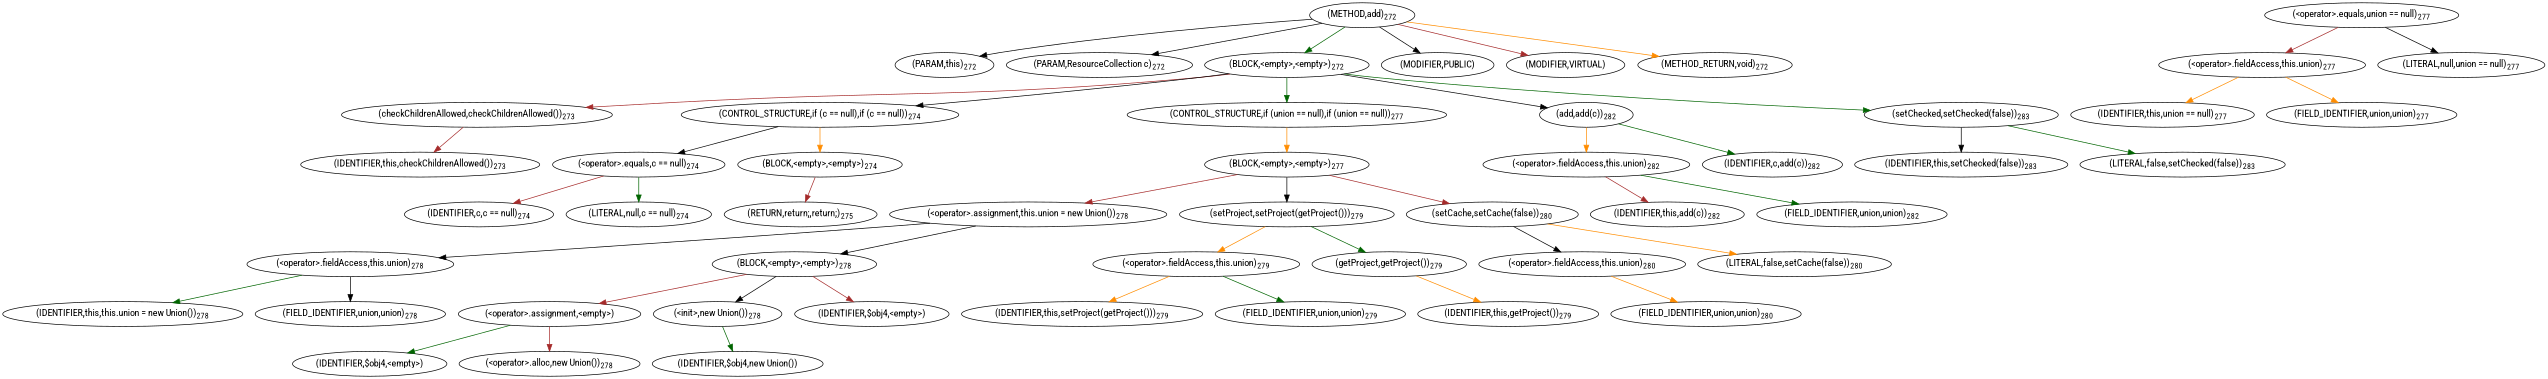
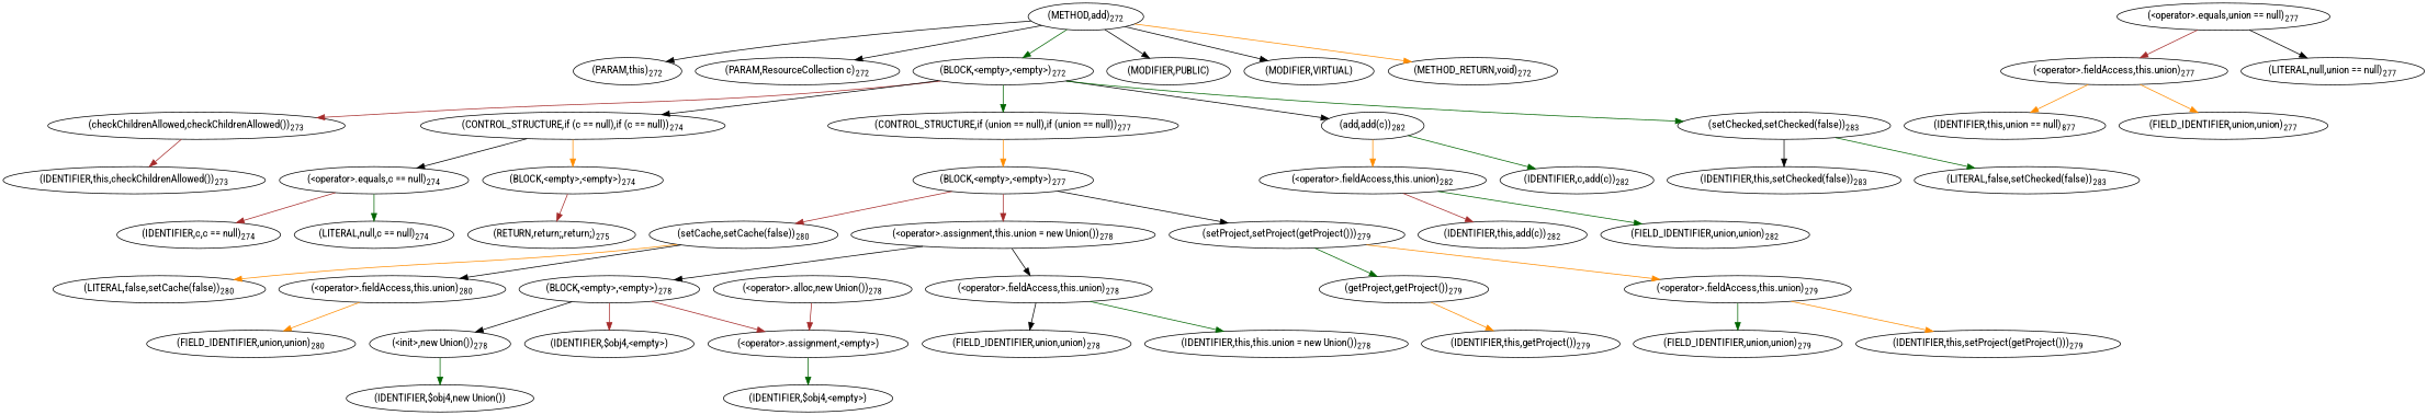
  digraph {
    fontname="Roboto Condensed"
    node [fontname="Roboto Condensed"]
    edge [color=black fontname="Roboto Condensed"]
    n1 [label=<(METHOD,add)<SUB>272</SUB>>]
    n2 [label=<(PARAM,this)<SUB>272</SUB>>]
    n3 [label=<(PARAM,ResourceCollection c)<SUB>272</SUB>>]
    n4 [label=<(BLOCK,&lt;empty&gt;,&lt;empty&gt;)<SUB>272</SUB>>]
    n5 [label=<(MODIFIER,PUBLIC)>]
    n6 [label=<(MODIFIER,VIRTUAL)>]
    n7 [label=<(METHOD_RETURN,void)<SUB>272</SUB>>]
    n8 [label=<(checkChildrenAllowed,checkChildrenAllowed())<SUB>273</SUB>>]
    n9 [label=<(CONTROL_STRUCTURE,if (c == null),if (c == null))<SUB>274</SUB>>]
    n10 [label=<(CONTROL_STRUCTURE,if (union == null),if (union == null))<SUB>277</SUB>>]
    n11 [label=<(add,add(c))<SUB>282</SUB>>]
    n12 [label=<(setChecked,setChecked(false))<SUB>283</SUB>>]
    n13 [label=<(IDENTIFIER,this,checkChildrenAllowed())<SUB>273</SUB>>]
    n14 [label=<(&lt;operator&gt;.equals,c == null)<SUB>274</SUB>>]
    n15 [label=<(BLOCK,&lt;empty&gt;,&lt;empty&gt;)<SUB>274</SUB>>]
    n16 [label=<(BLOCK,&lt;empty&gt;,&lt;empty&gt;)<SUB>277</SUB>>]
    n17 [label=<(&lt;operator&gt;.fieldAccess,this.union)<SUB>282</SUB>>]
    n18 [label=<(IDENTIFIER,c,add(c))<SUB>282</SUB>>]
    n19 [label=<(IDENTIFIER,this,setChecked(false))<SUB>283</SUB>>]
    n20 [label=<(LITERAL,false,setChecked(false))<SUB>283</SUB>>]
    n21 [label=<(IDENTIFIER,c,c == null)<SUB>274</SUB>>]
    n22 [label=<(LITERAL,null,c == null)<SUB>274</SUB>>]
    n23 [label=<(RETURN,return;,return;)<SUB>275</SUB>>]
    n24 [label=<(&lt;operator&gt;.equals,union == null)<SUB>277</SUB>>]
    n25 [label=<(&lt;operator&gt;.fieldAccess,this.union)<SUB>277</SUB>>]
    n26 [label=<(LITERAL,null,union == null)<SUB>277</SUB>>]
    n27 [label=<(&lt;operator&gt;.assignment,this.union = new Union())<SUB>278</SUB>>]
    n28 [label=<(setProject,setProject(getProject()))<SUB>279</SUB>>]
    n29 [label=<(setCache,setCache(false))<SUB>280</SUB>>]
-   n30 [label=<(IDENTIFIER,this,union == null)<SUB>277</SUB>>]
+   n30 [label=<(IDENTIFIER,this,union == null)<SUB>877</SUB>>]
    n31 [label=<(FIELD_IDENTIFIER,union,union)<SUB>277</SUB>>]
    n32 [label=<(&lt;operator&gt;.fieldAccess,this.union)<SUB>278</SUB>>]
    n33 [label=<(BLOCK,&lt;empty&gt;,&lt;empty&gt;)<SUB>278</SUB>>]
    n34 [label=<(&lt;operator&gt;.fieldAccess,this.union)<SUB>279</SUB>>]
    n35 [label=<(getProject,getProject())<SUB>279</SUB>>]
    n36 [label=<(&lt;operator&gt;.fieldAccess,this.union)<SUB>280</SUB>>]
    n37 [label=<(LITERAL,false,setCache(false))<SUB>280</SUB>>]
    n38 [label=<(IDENTIFIER,this,this.union = new Union())<SUB>278</SUB>>]
    n39 [label=<(FIELD_IDENTIFIER,union,union)<SUB>278</SUB>>]
    n40 [label=<(&lt;operator&gt;.assignment,&lt;empty&gt;)>]
    n41 [label=<(&lt;init&gt;,new Union())<SUB>278</SUB>>]
    n42 [label=<(IDENTIFIER,$obj4,&lt;empty&gt;)>]
    n43 [label=<(IDENTIFIER,$obj4,&lt;empty&gt;)>]
    n44 [label=<(&lt;operator&gt;.alloc,new Union())<SUB>278</SUB>>]
    n45 [label=<(IDENTIFIER,$obj4,new Union())>]
    n46 [label=<(IDENTIFIER,this,setProject(getProject()))<SUB>279</SUB>>]
    n47 [label=<(FIELD_IDENTIFIER,union,union)<SUB>279</SUB>>]
    n48 [label=<(IDENTIFIER,this,getProject())<SUB>279</SUB>>]
    n49 [label=<(FIELD_IDENTIFIER,union,union)<SUB>280</SUB>>]
    n50 [label=<(IDENTIFIER,this,add(c))<SUB>282</SUB>>]
    n51 [label=<(FIELD_IDENTIFIER,union,union)<SUB>282</SUB>>]
    n1 -> n2
    n1 -> n3
    n1 -> n4 [color=darkgreen]
    n1 -> n5
-   n1 -> n6 [color=brown]
+   n1 -> n6
    n1 -> n7 [color=darkorange]
    n4 -> n8 [color=brown]
    n4 -> n9
    n4 -> n10 [color=darkgreen]
    n4 -> n11
    n4 -> n12 [color=darkgreen]
    n8 -> n13 [color=brown]
    n9 -> n14
    n9 -> n15 [color=darkorange]
    n10 -> n16 [color=darkorange]
    n11 -> n17 [color=darkorange]
    n11 -> n18 [color=darkgreen]
    n12 -> n19
    n12 -> n20 [color=darkgreen]
    n14 -> n21 [color=brown]
    n14 -> n22 [color=darkgreen]
    n15 -> n23 [color=brown]
    n16 -> n27 [color=brown]
    n16 -> n28
    n16 -> n29 [color=brown]
    n17 -> n50 [color=brown]
    n17 -> n51 [color=darkgreen]
    n24 -> n25 [color=brown]
    n24 -> n26
    n25 -> n30 [color=darkorange]
    n25 -> n31 [color=darkorange]
    n27 -> n32
    n27 -> n33
    n28 -> n34 [color=darkorange]
    n28 -> n35 [color=darkgreen]
    n29 -> n36
    n29 -> n37 [color=darkorange]
    n32 -> n38 [color=darkgreen]
    n32 -> n39
    n33 -> n40 [color=brown]
    n33 -> n41
    n33 -> n42 [color=brown]
    n34 -> n46 [color=darkorange]
    n34 -> n47 [color=darkgreen]
    n35 -> n48 [color=darkorange]
    n36 -> n49 [color=darkorange]
    n40 -> n43 [color=darkgreen]
-   n40 -> n44 [color=brown]
+   n44 -> n40 [color=brown]
    n41 -> n45 [color=darkgreen]
  }
